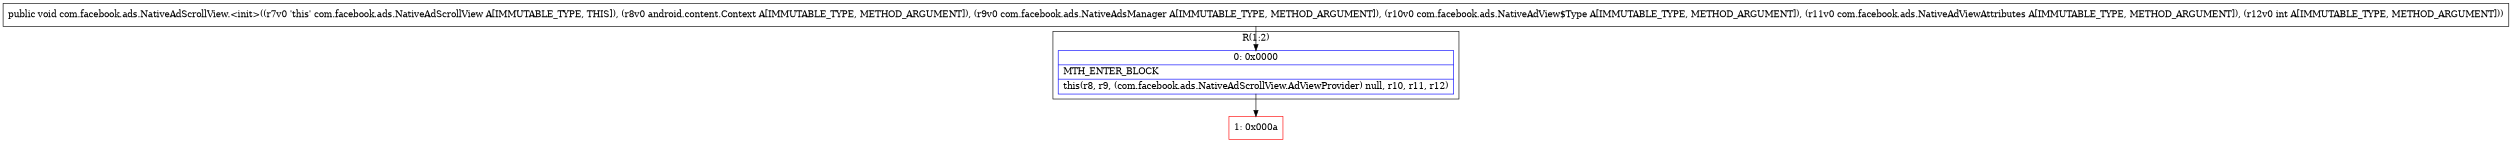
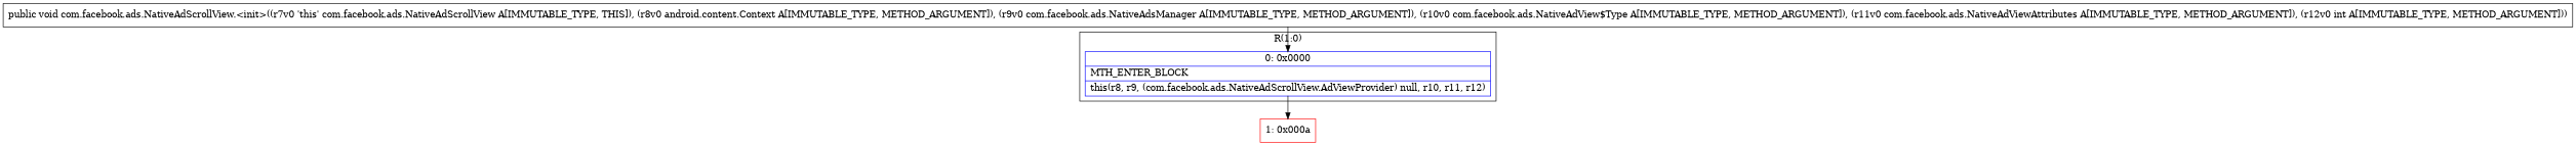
  digraph {
    node [shape=record]
    n1 [color=blue label="{0\:\ 0x0000|MTH_ENTER_BLOCK\l|this(r8, r9, (com.facebook.ads.NativeAdScrollView.AdViewProvider) null, r10, r11, r12)\l}"]
    n2 [color=red label="{1\:\ 0x000a}"]
    n3 [label="{public void com.facebook.ads.NativeAdScrollView.\<init\>((r7v0 'this' com.facebook.ads.NativeAdScrollView A[IMMUTABLE_TYPE, THIS]), (r8v0 android.content.Context A[IMMUTABLE_TYPE, METHOD_ARGUMENT]), (r9v0 com.facebook.ads.NativeAdsManager A[IMMUTABLE_TYPE, METHOD_ARGUMENT]), (r10v0 com.facebook.ads.NativeAdView$Type A[IMMUTABLE_TYPE, METHOD_ARGUMENT]), (r11v0 com.facebook.ads.NativeAdViewAttributes A[IMMUTABLE_TYPE, METHOD_ARGUMENT]), (r12v0 int A[IMMUTABLE_TYPE, METHOD_ARGUMENT])) }"]
    subgraph cluster_1 {
-     label="R(1:2)"
+     label="R(1:0)"
      n1
    }
    n1 -> n2
    n3 -> n1
  }
